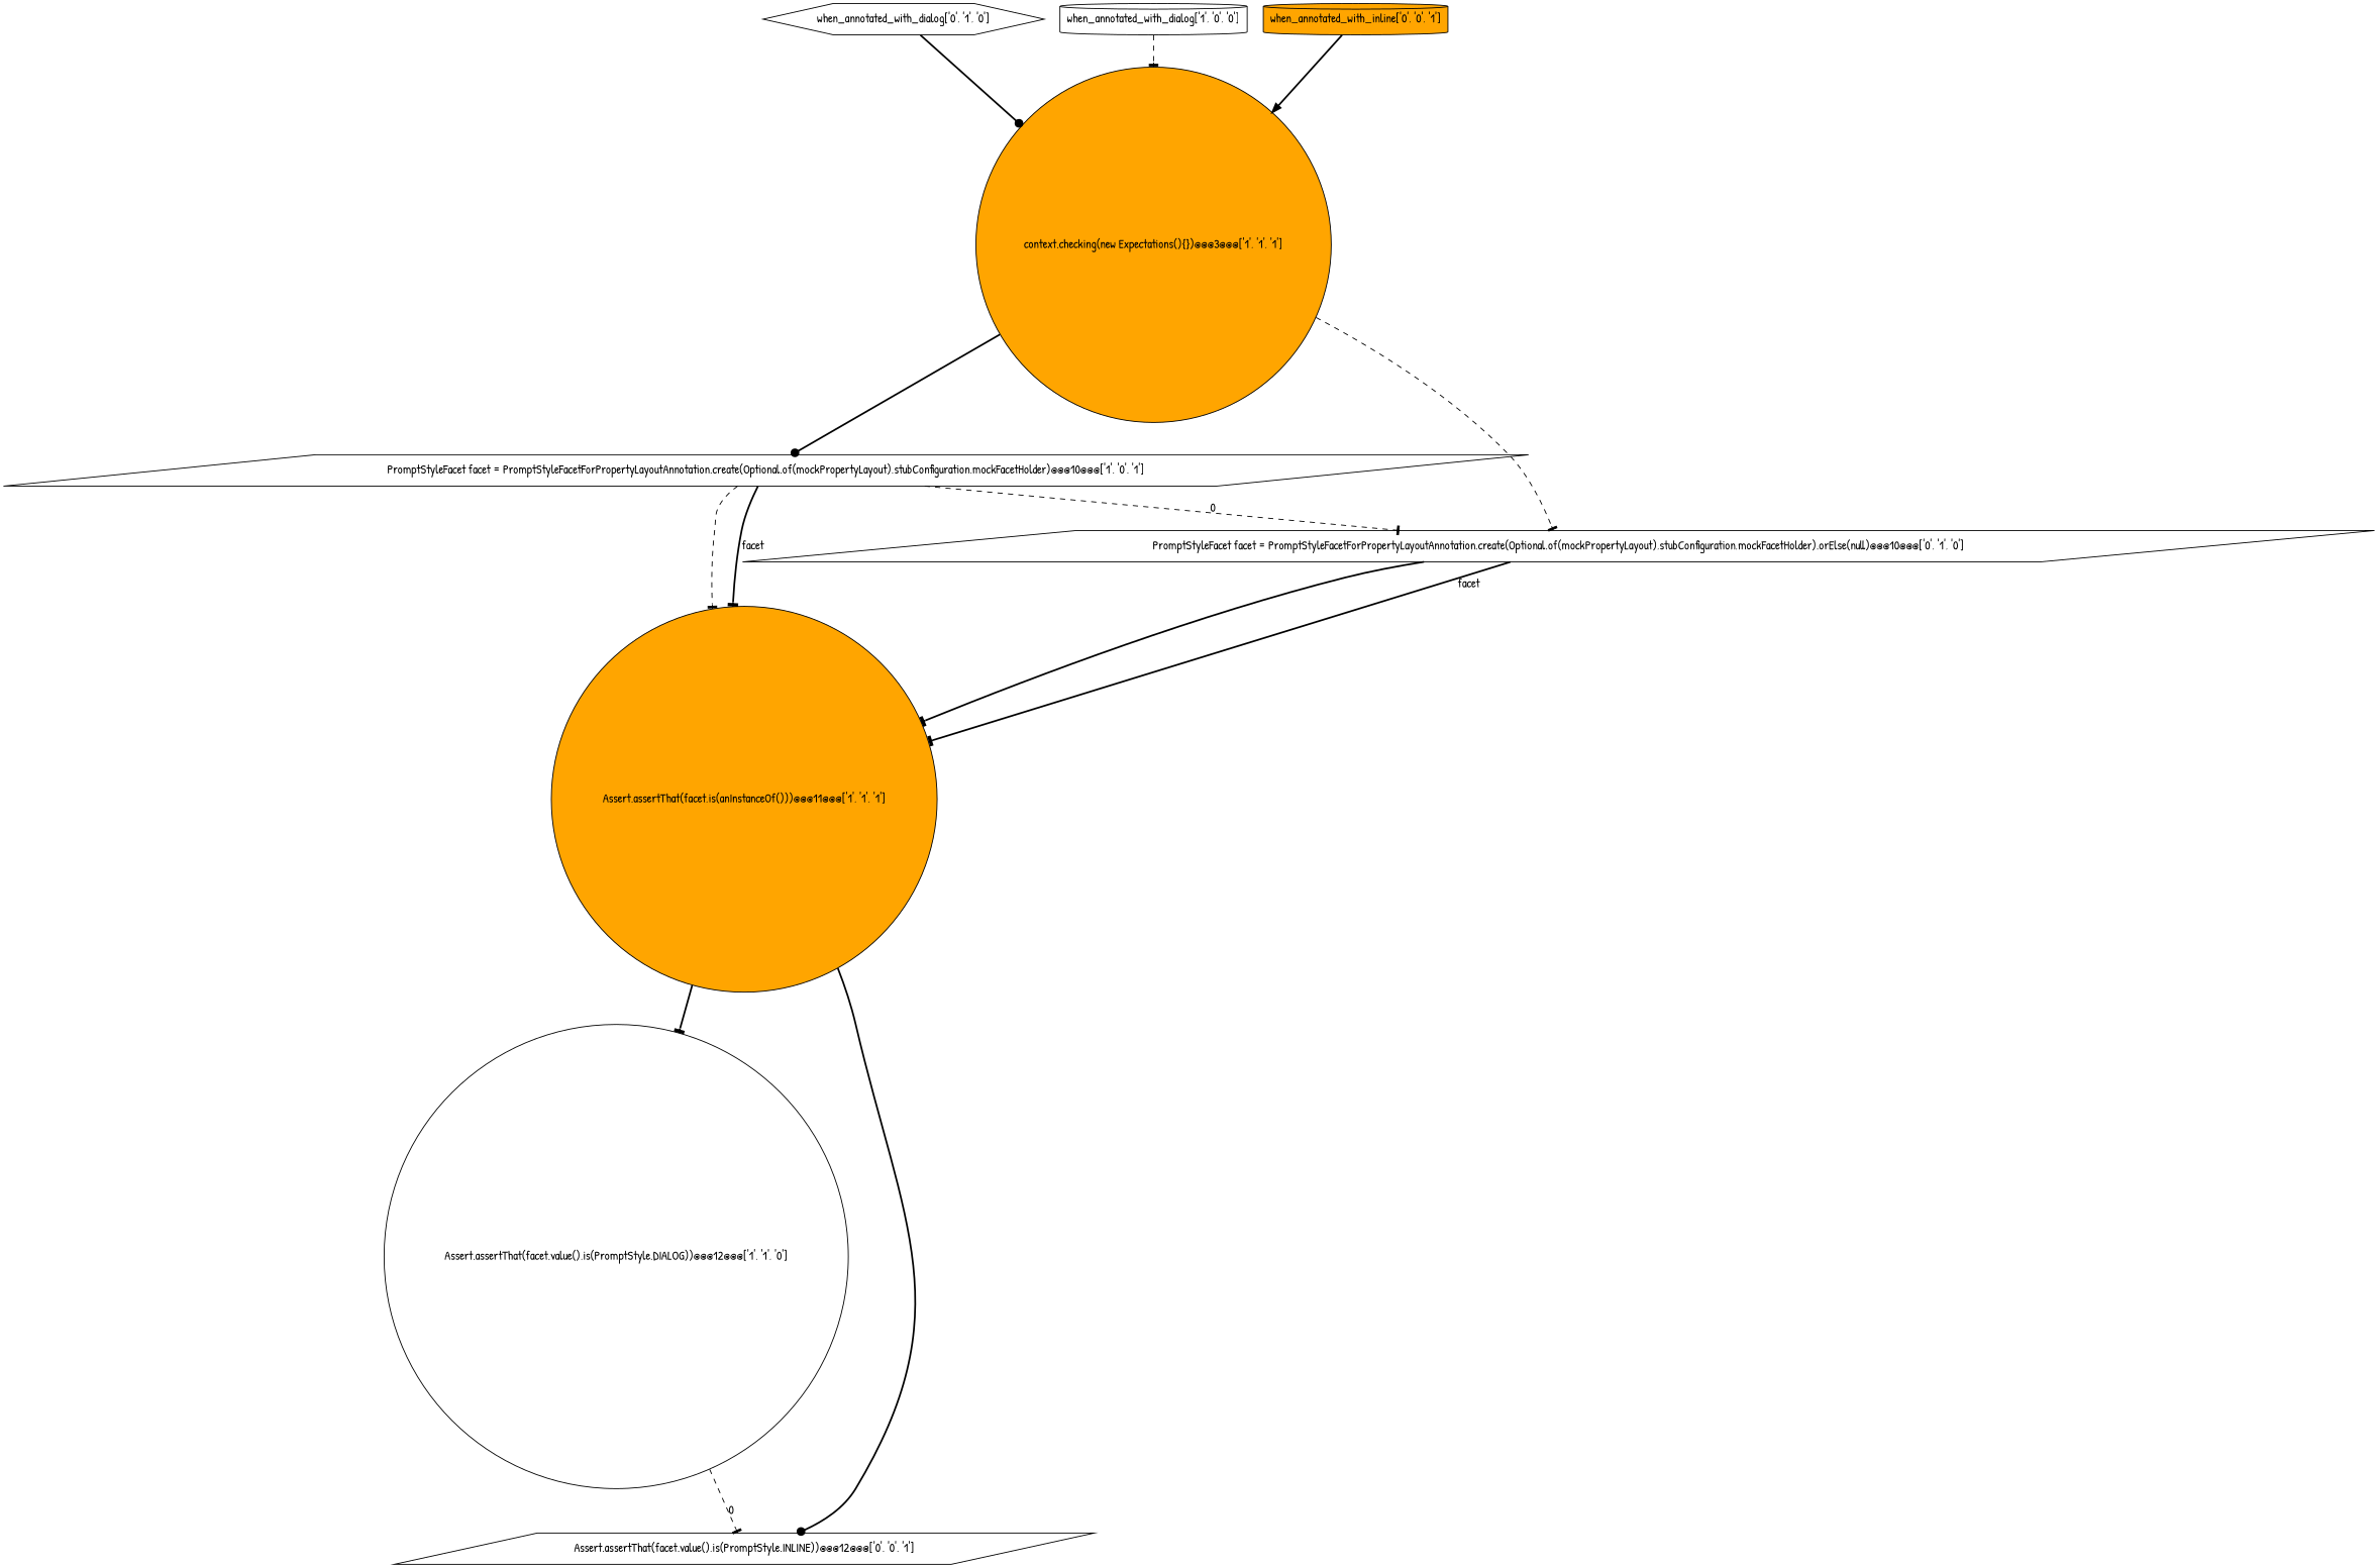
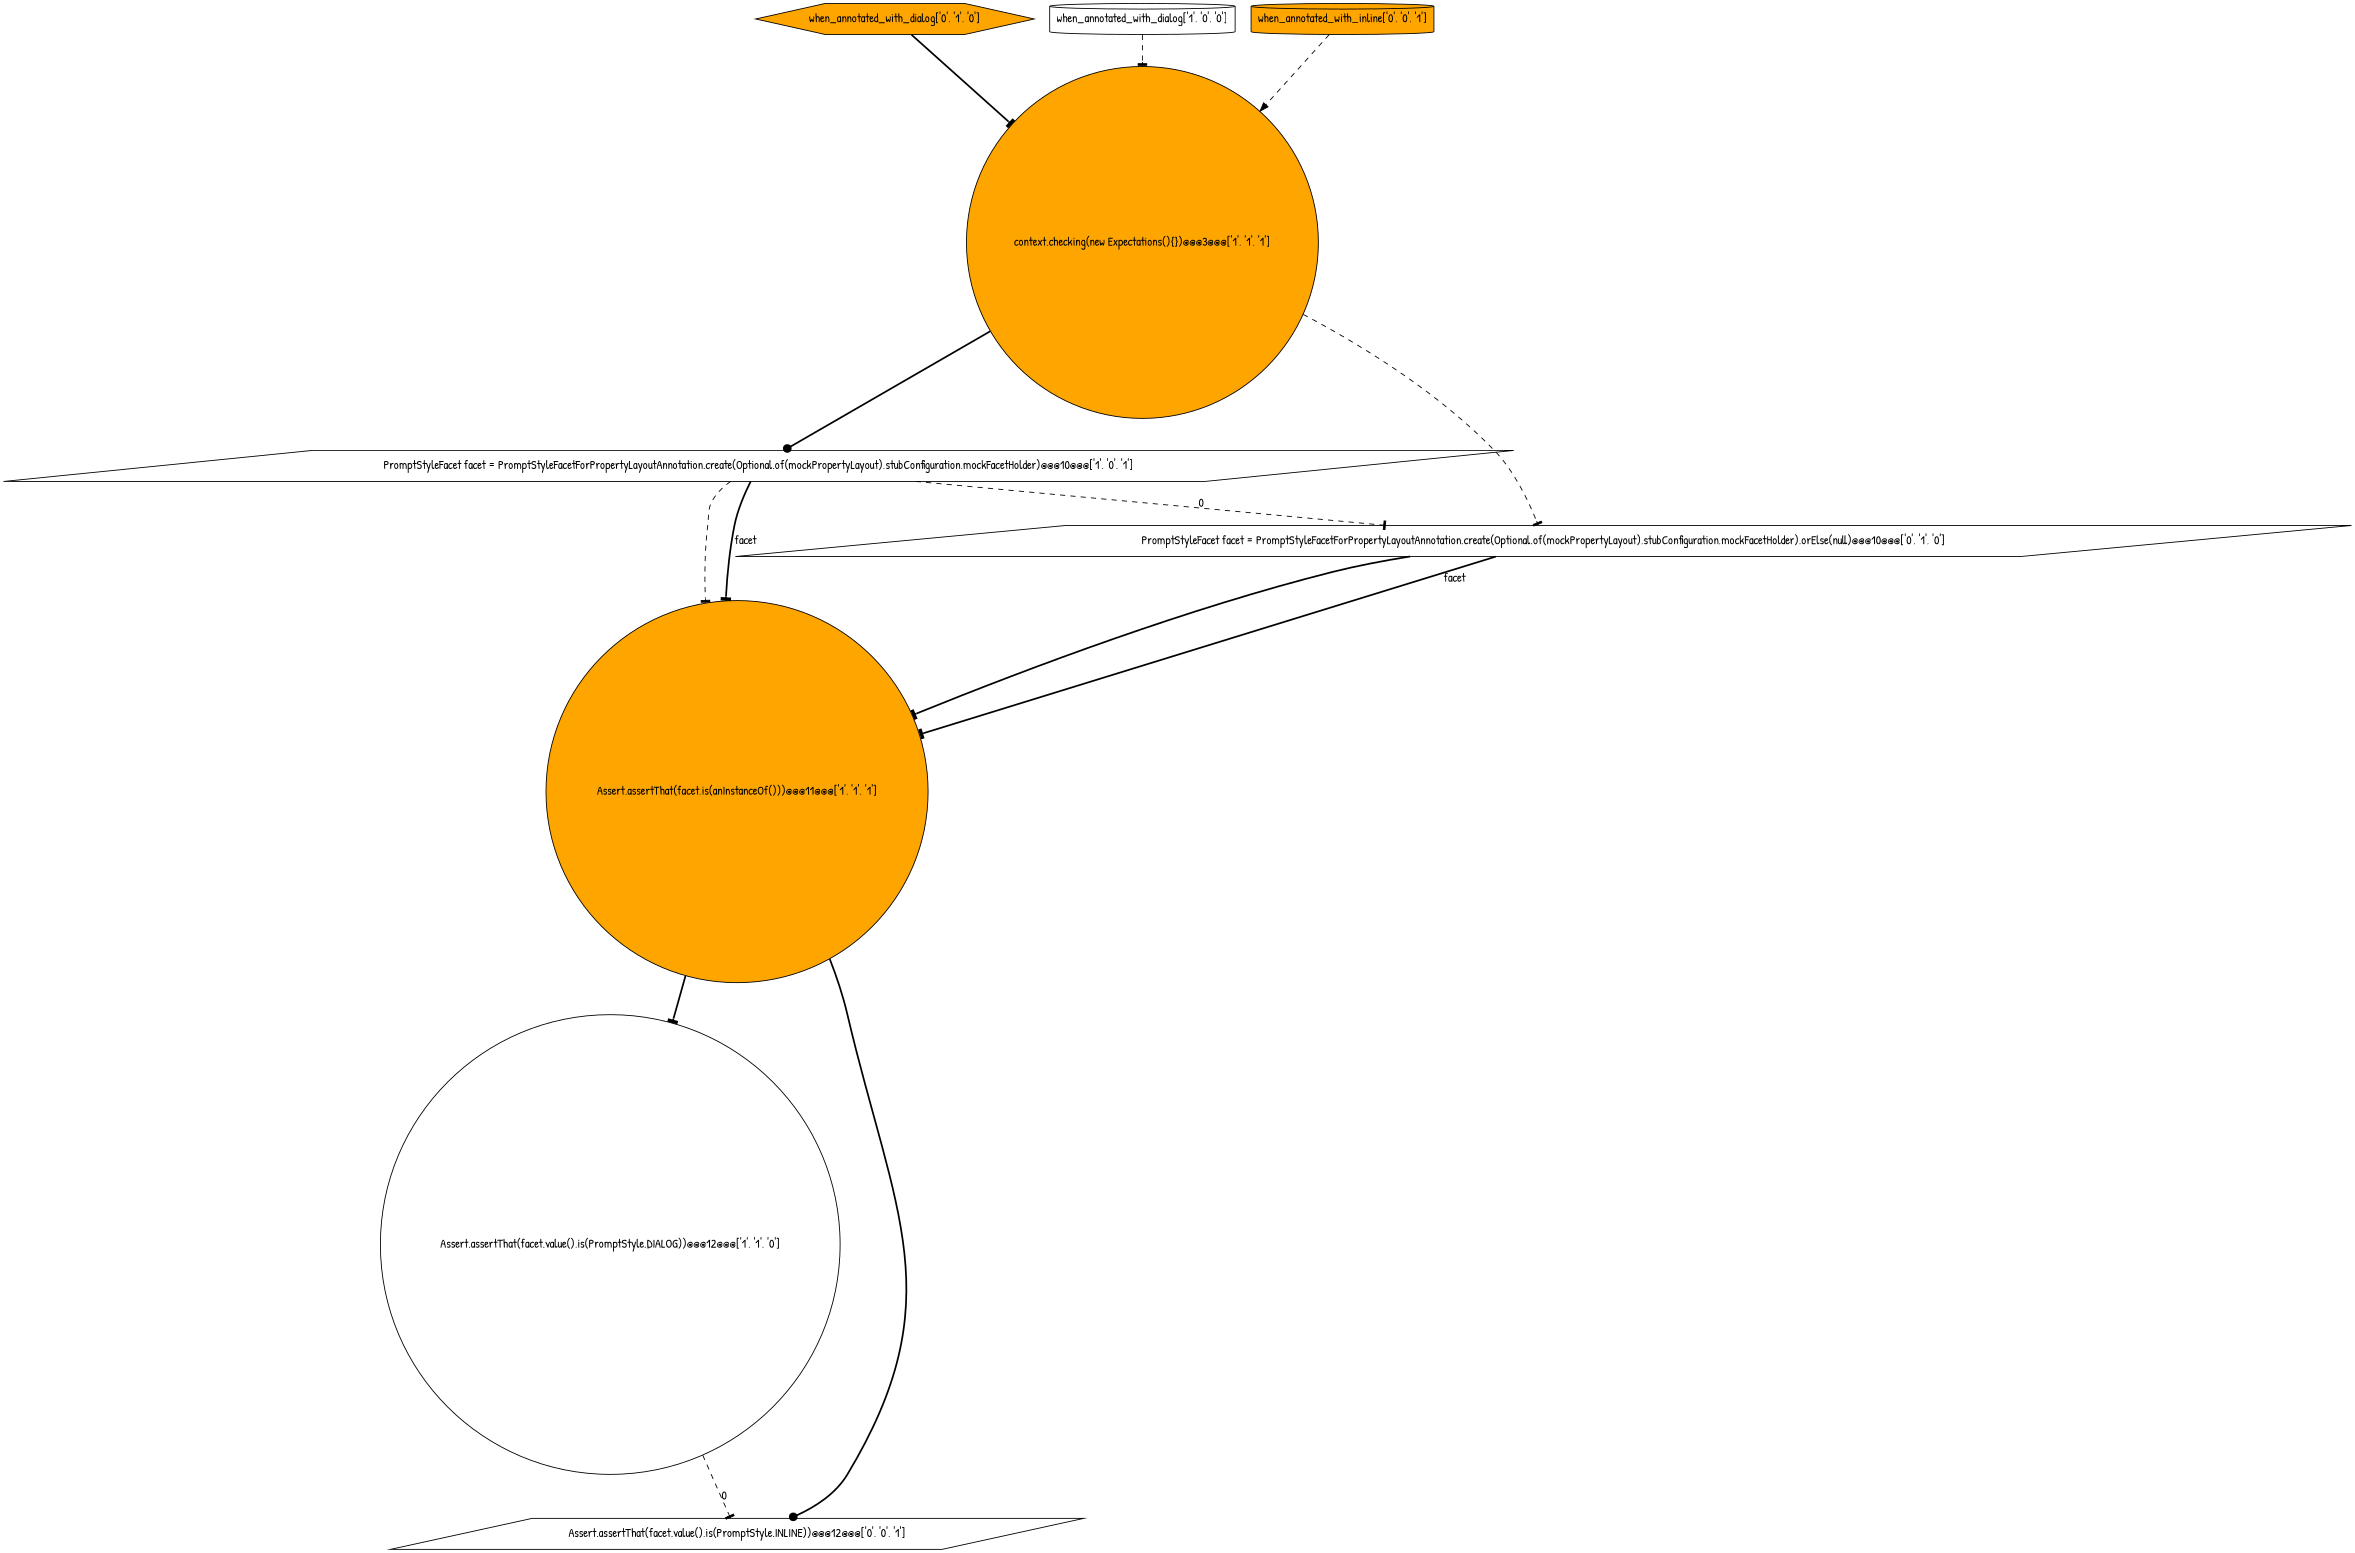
  digraph {
    fontname="Patrick Hand"
    node [fillcolor=white fontname="Patrick Hand" shape=circle style=filled]
    edge [arrowhead=tee fontname="Patrick Hand" style=bold]
    n1 [label="Assert.assertThat(facet.value(),is(PromptStyle.DIALOG))@@@12@@@['1', '1', '0']"]
    n2 [label="Assert.assertThat(facet.value(),is(PromptStyle.INLINE))@@@12@@@['0', '0', '1']" shape=parallelogram]
    n3 [label="PromptStyleFacet facet = PromptStyleFacetForPropertyLayoutAnnotation.create(Optional.of(mockPropertyLayout),stubConfiguration,mockFacetHolder)@@@10@@@['1', '0', '1']" shape=parallelogram]
    n4 [fillcolor=orange label="Assert.assertThat(facet,is(anInstanceOf()))@@@11@@@['1', '1', '1']"]
    n5 [label="PromptStyleFacet facet = PromptStyleFacetForPropertyLayoutAnnotation.create(Optional.of(mockPropertyLayout),stubConfiguration,mockFacetHolder).orElse(null)@@@10@@@['0', '1', '0']" shape=parallelogram]
-   n6 [label="when_annotated_with_dialog['0', '1', '0']" shape=hexagon]
+   n6 [fillcolor=orange label="when_annotated_with_dialog['0', '1', '0']" shape=hexagon]
    n7 [fillcolor=orange label="context.checking(new Expectations(){})@@@3@@@['1', '1', '1']"]
    n8 [label="when_annotated_with_dialog['1', '0', '0']" shape=cylinder]
    n9 [fillcolor=orange label="when_annotated_with_inline['0', '0', '1']" shape=cylinder]
    n1 -> n2 [label=0 style=dashed]
    n3 -> n4 [style=dashed]
    n3 -> n4 [label=facet]
    n3 -> n5 [label=0 style=dashed]
    n4 -> n1
    n4 -> n2 [arrowhead=dot]
    n5 -> n4
    n5 -> n4 [label=facet]
-   n6 -> n7 [arrowhead=dot]
+   n6 -> n7
    n7 -> n3 [arrowhead=dot]
    n7 -> n5 [style=dashed]
    n8 -> n7 [style=dashed]
-   n9 -> n7 [arrowhead=normal]
+   n9 -> n7 [arrowhead=normal style=dashed]
  }
